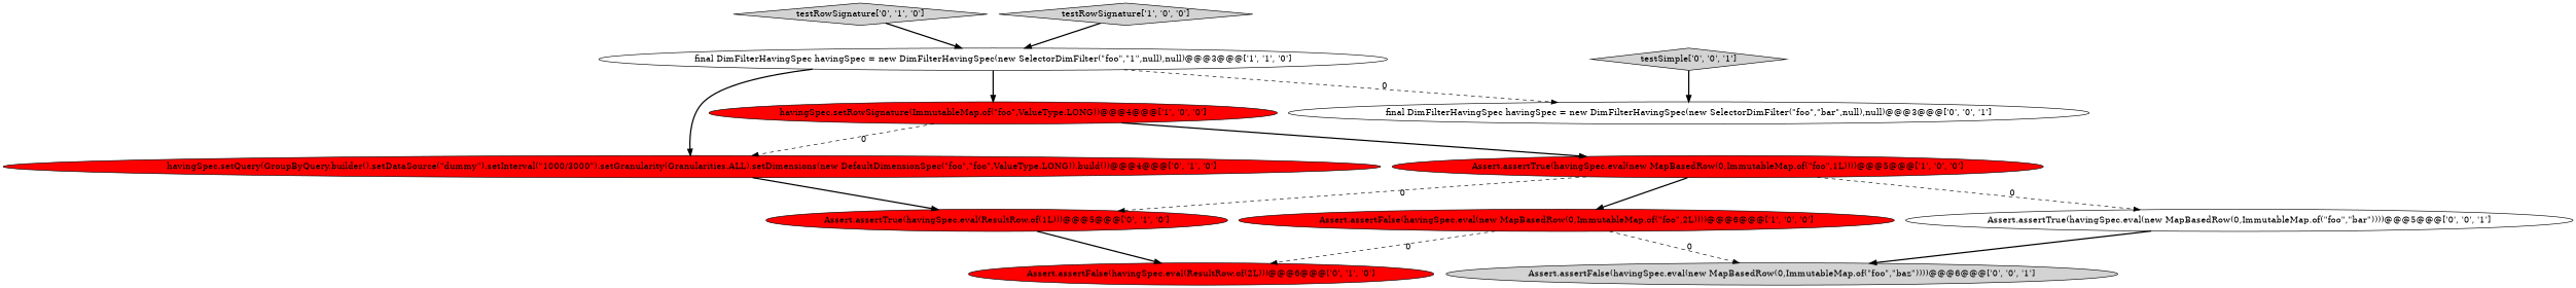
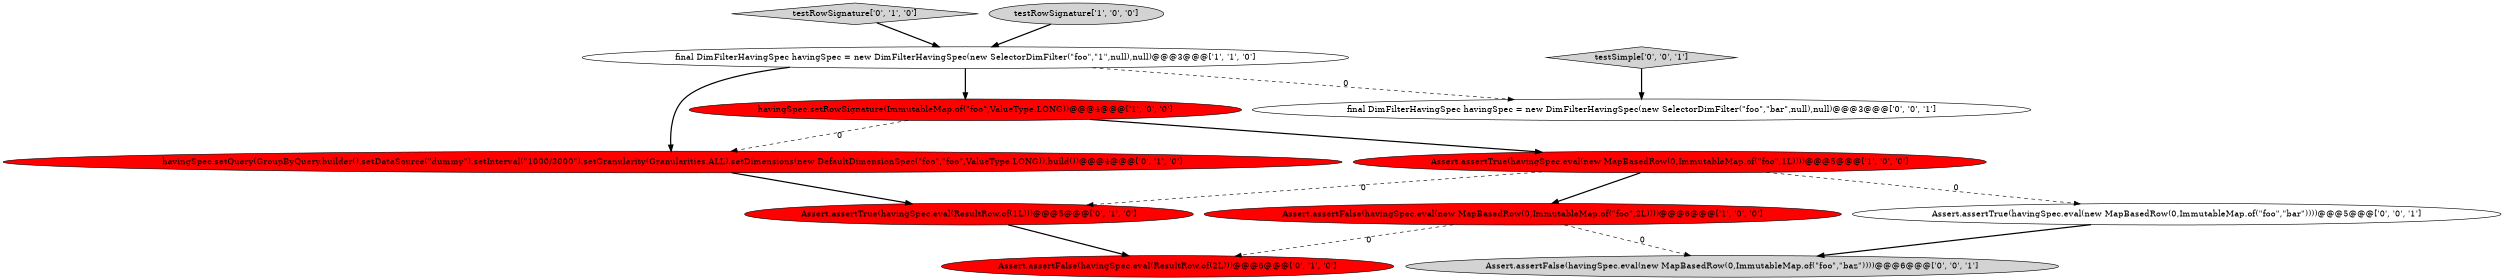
  digraph {
    node [fillcolor=red shape=ellipse style=filled]
    edge [style=bold]
    n1 [label="Assert.assertTrue(havingSpec.eval(new MapBasedRow(0,ImmutableMap.of(\"foo\",1L))))@@@5@@@['1', '0', '0']"]
    n2 [label="Assert.assertTrue(havingSpec.eval(ResultRow.of(1L)))@@@5@@@['0', '1', '0']"]
    n3 [fillcolor=white label="Assert.assertTrue(havingSpec.eval(new MapBasedRow(0,ImmutableMap.of(\"foo\",\"bar\"))))@@@5@@@['0', '0', '1']"]
    n4 [label="Assert.assertFalse(havingSpec.eval(new MapBasedRow(0,ImmutableMap.of(\"foo\",2L))))@@@6@@@['1', '0', '0']"]
    n5 [label="Assert.assertFalse(havingSpec.eval(ResultRow.of(2L)))@@@6@@@['0', '1', '0']"]
    n6 [fillcolor=lightgray label="Assert.assertFalse(havingSpec.eval(new MapBasedRow(0,ImmutableMap.of(\"foo\",\"baz\"))))@@@6@@@['0', '0', '1']"]
    n7 [fillcolor=white label="final DimFilterHavingSpec havingSpec = new DimFilterHavingSpec(new SelectorDimFilter(\"foo\",\"bar\",null),null)@@@3@@@['0', '0', '1']"]
    n8 [fillcolor=lightgray label="testRowSignature['0', '1', '0']" shape=diamond]
    n9 [fillcolor=white label="final DimFilterHavingSpec havingSpec = new DimFilterHavingSpec(new SelectorDimFilter(\"foo\",\"1\",null),null)@@@3@@@['1', '1', '0']"]
    n10 [label="havingSpec.setRowSignature(ImmutableMap.of(\"foo\",ValueType.LONG))@@@4@@@['1', '0', '0']"]
    n11 [label="havingSpec.setQuery(GroupByQuery.builder().setDataSource(\"dummy\").setInterval(\"1000/3000\").setGranularity(Granularities.ALL).setDimensions(new DefaultDimensionSpec(\"foo\",\"foo\",ValueType.LONG)).build())@@@4@@@['0', '1', '0']"]
-   n12 [fillcolor=lightgray label="testRowSignature['1', '0', '0']" shape=diamond]
+   n12 [fillcolor=lightgray label="testRowSignature['1', '0', '0']"]
    n13 [fillcolor=lightgray label="testSimple['0', '0', '1']" shape=diamond]
    n1 -> n2 [label=0 style=dashed]
    n1 -> n3 [label=0 style=dashed]
    n1 -> n4
    n2 -> n5
    n3 -> n6
    n4 -> n5 [label=0 style=dashed]
    n4 -> n6 [label=0 style=dashed]
    n8 -> n9
    n9 -> n7 [label=0 style=dashed]
    n9 -> n10
    n9 -> n11
    n10 -> n1
    n10 -> n11 [label=0 style=dashed]
    n11 -> n2
    n12 -> n9
    n13 -> n7
  }
